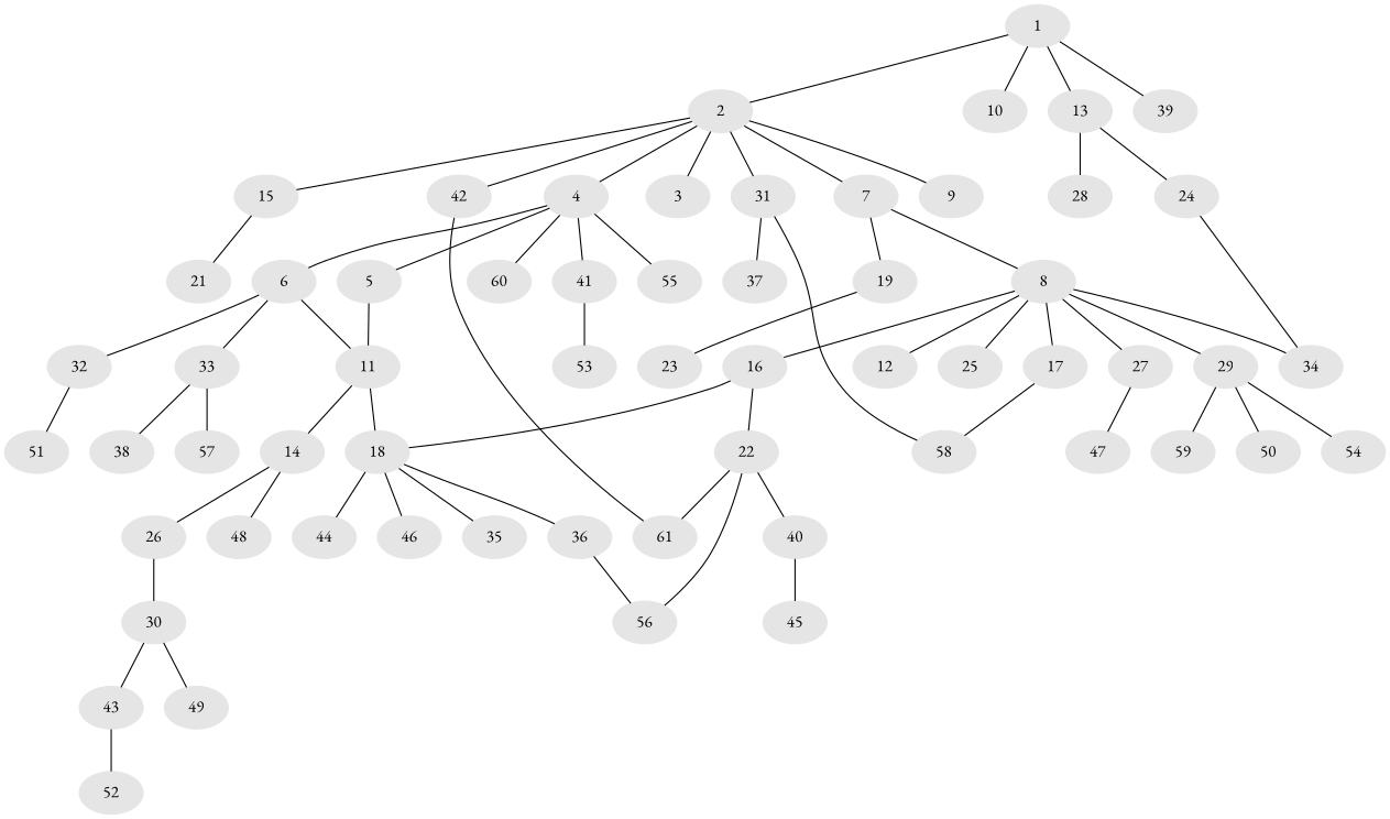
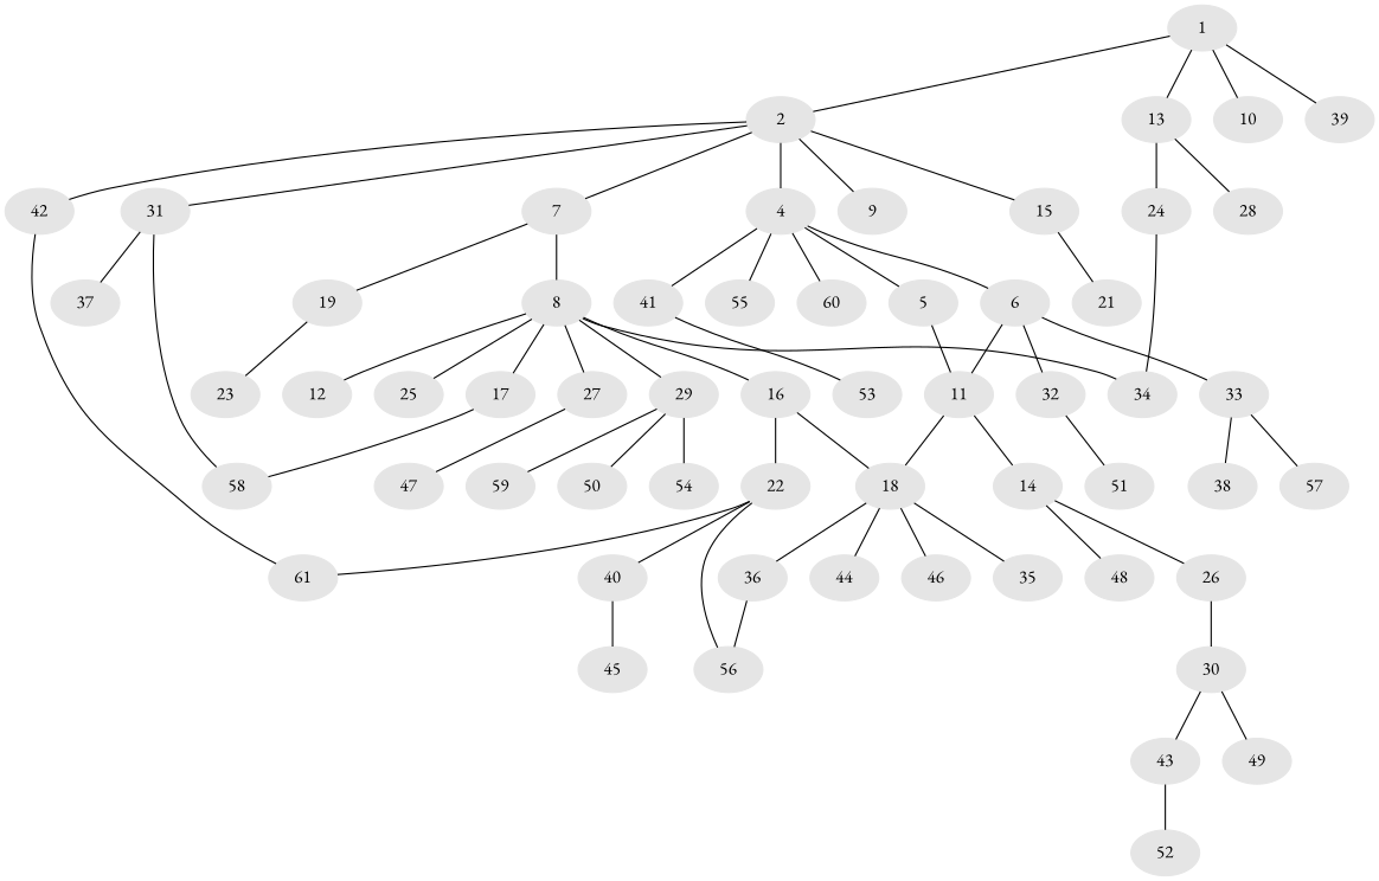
  graph {
    fontname="EB Garamond"
    node [color=gray90 fontname="EB Garamond" style=filled]
    edge [fontname="EB Garamond"]
    1
    2
    10
    13
    39
-   3
    4
    7
    9
    15
    31
    42
    24
    28
    5
    6
    41
    55
    60
    8
    19
    21
    58
    37
    61
    11
    32
    33
    53
    14
    18
    51
    38
    57
    12
    16
    17
    25
    27
    29
    34
    23
    22
    47
    50
    54
    59
    26
    48
    35
    36
    44
    46
    30
    40
    56
    45
    43
    49
    52
    1 -- 2
    1 -- 10
    1 -- 13
    1 -- 39
-   2 -- 3
    2 -- 4
    2 -- 7
    2 -- 9
    2 -- 15
    2 -- 31
    2 -- 42
    13 -- 24
    13 -- 28
    4 -- 5
    4 -- 6
    4 -- 41
    4 -- 55
    4 -- 60
    7 -- 8
    7 -- 19
    15 -- 21
    31 -- 58
    31 -- 37
    42 -- 61
    24 -- 34
    5 -- 11
    6 -- 11
    6 -- 32
    6 -- 33
    41 -- 53
    8 -- 12
    8 -- 16
    8 -- 17
    8 -- 25
    8 -- 27
    8 -- 29
    8 -- 34
    19 -- 23
    11 -- 14
    11 -- 18
    32 -- 51
    33 -- 38
    33 -- 57
    14 -- 26
    14 -- 48
    18 -- 35
    18 -- 36
    18 -- 44
    18 -- 46
    16 -- 18
    16 -- 22
    17 -- 58
    27 -- 47
    29 -- 50
    29 -- 54
    29 -- 59
    22 -- 61
    22 -- 40
    22 -- 56
    26 -- 30
    36 -- 56
    30 -- 43
    30 -- 49
    40 -- 45
    43 -- 52
  }
